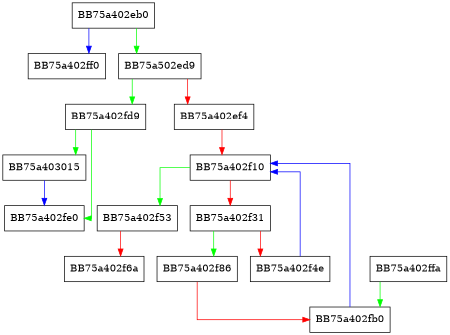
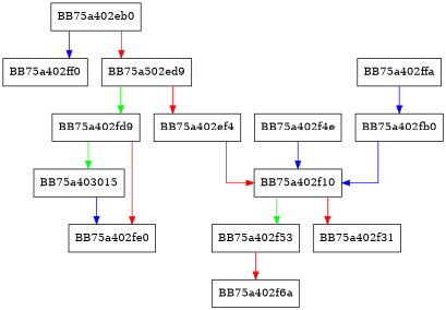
  digraph {
    splines=ortho
    node [shape=box]
    edge [color=red]
    BB75a402eb0
    BB75a402ff0
    n3 [label=BB75a502ed9]
    BB75a402fd9
    BB75a402ef4
    BB75a403015
    BB75a402fe0
    BB75a402f10
    BB75a402f53
    BB75a402f31
    BB75a402f6a
-   BB75a402f86
    BB75a402f4e
    BB75a402fb0
    BB75a402ffa
    BB75a402eb0 -> BB75a402ff0 [color=blue]
-   BB75a402eb0 -> n3 [color=green]
+   BB75a402eb0 -> n3
    n3 -> BB75a402fd9 [color=green]
    n3 -> BB75a402ef4
    BB75a402fd9 -> BB75a403015 [color=green]
-   BB75a402fd9 -> BB75a402fe0 [color=green]
+   BB75a402fd9 -> BB75a402fe0
    BB75a402ef4 -> BB75a402f10
    BB75a403015 -> BB75a402fe0 [color=blue]
    BB75a402f10 -> BB75a402f53 [color=green]
    BB75a402f10 -> BB75a402f31
    BB75a402f53 -> BB75a402f6a
-   BB75a402f31 -> BB75a402f86 [color=green]
-   BB75a402f31 -> BB75a402f4e
-   BB75a402f86 -> BB75a402fb0
    BB75a402f4e -> BB75a402f10 [color=blue]
    BB75a402fb0 -> BB75a402f10 [color=blue]
-   BB75a402ffa -> BB75a402fb0 [color=green]
+   BB75a402ffa -> BB75a402fb0 [color=blue]
  }
